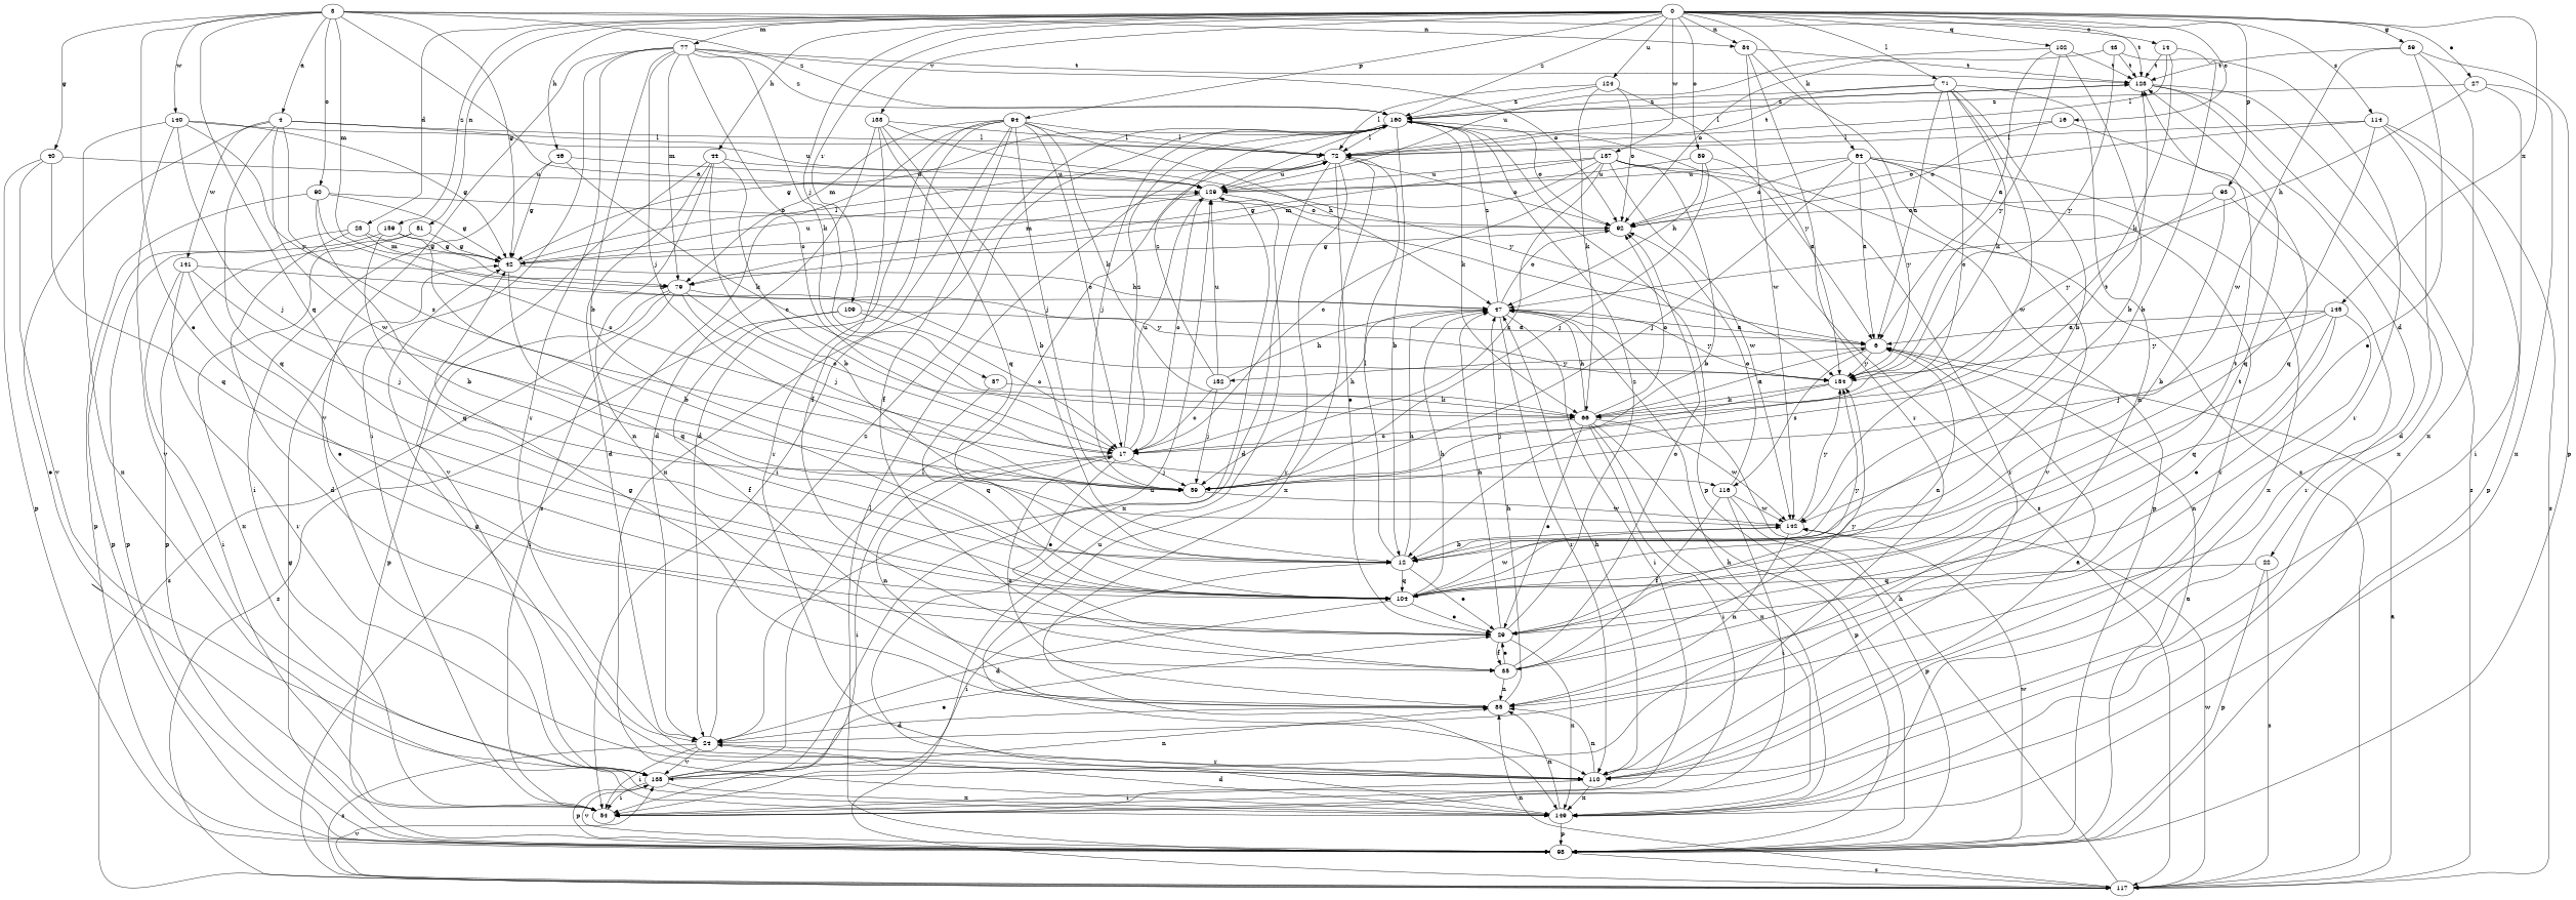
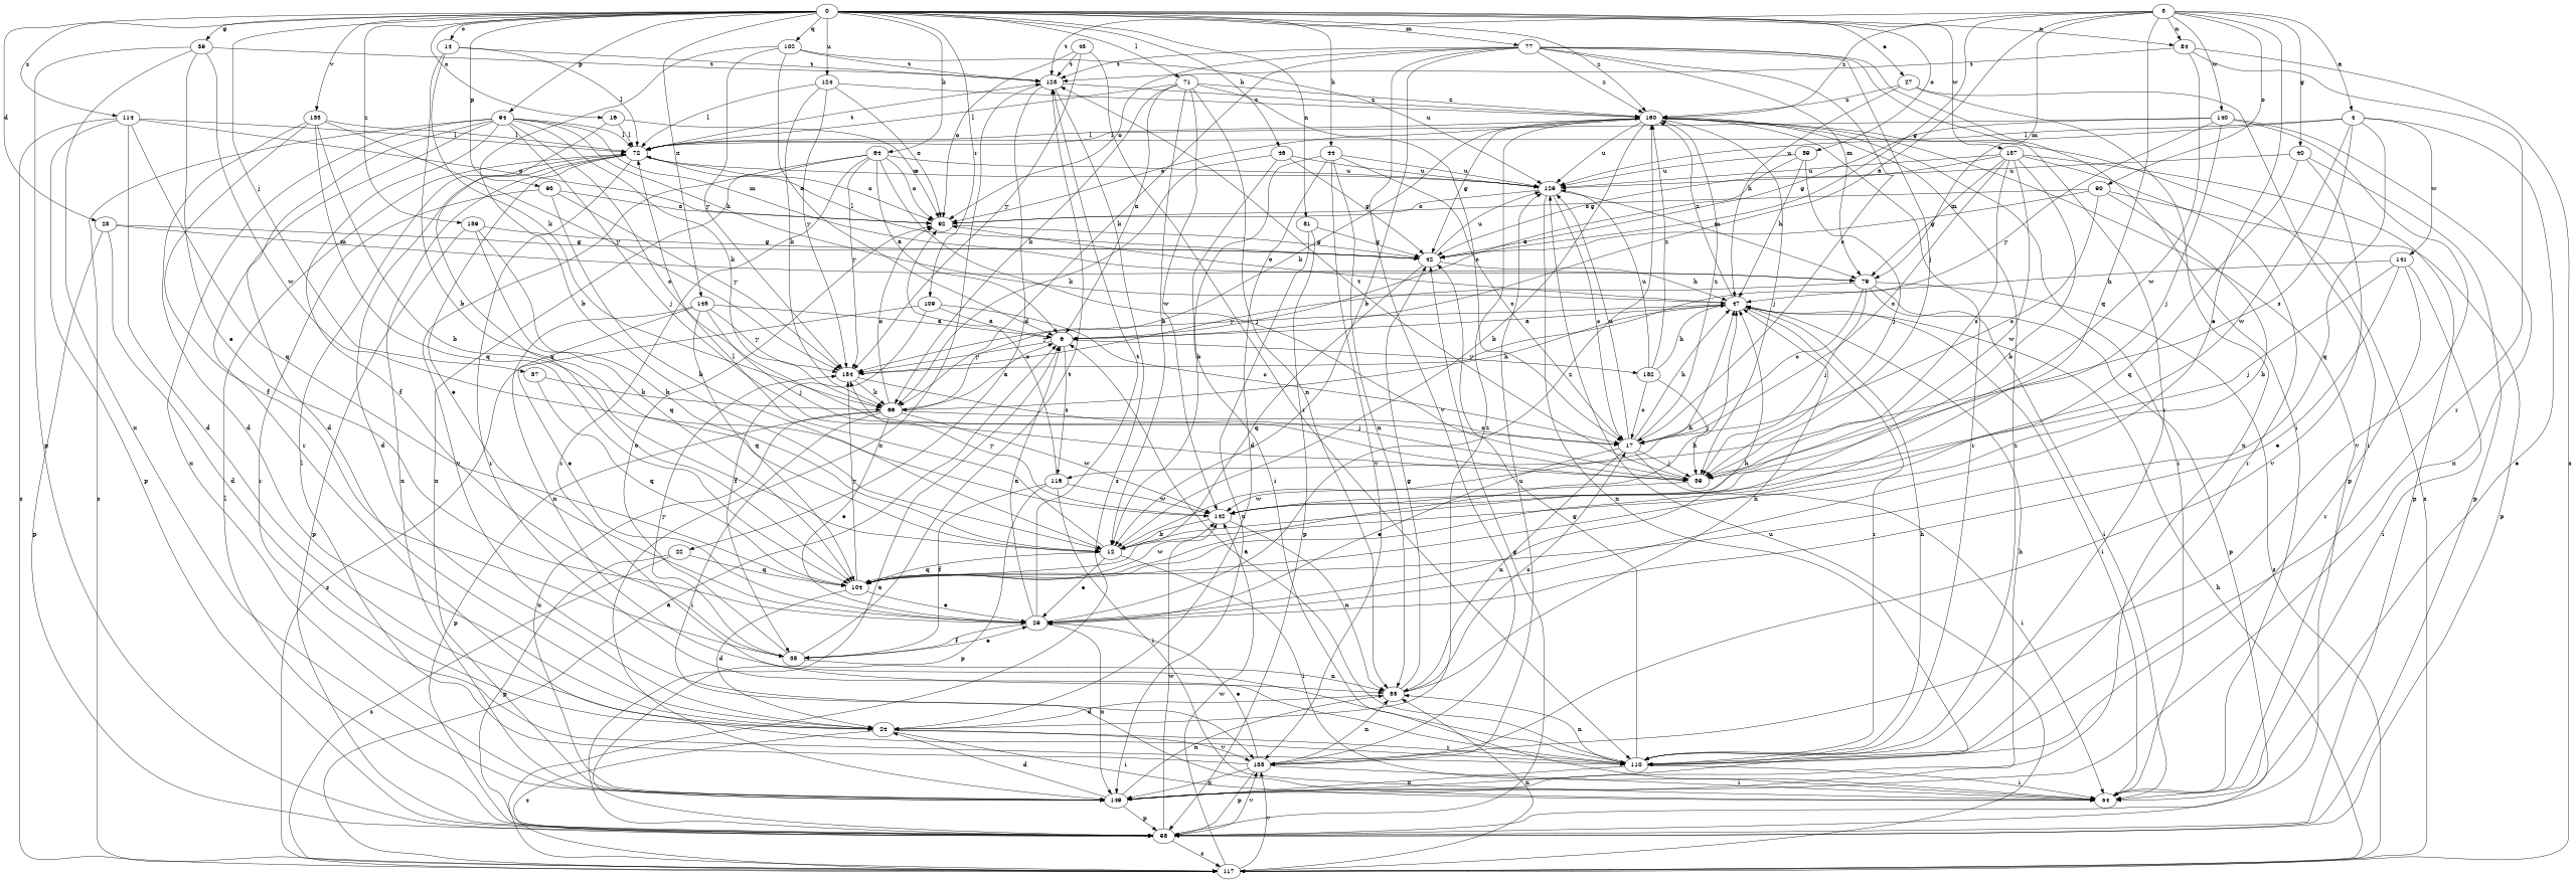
  strict digraph {
    0
    14
    16
    23
    27
    39
    44
    46
    57
    64
    71
    77
    81
    84
    89
    93
    94
    102
    109
    114
    124
    133
    137
    145
    159
    160
    123
    72
    12
    66
    104
    92
    22
    98
    117
    42
    79
    24
    54
    47
    149
    29
    142
    43
    154
    110
    129
    17
    85
    135
    6
    59
    35
    3
    4
    40
    90
    140
    116
    141
    152
    0 -> 14 [label=c]
    0 -> 16 [label=c]
    0 -> 23 [label=d]
    0 -> 27 [label=e]
    0 -> 39 [label=g]
    0 -> 44 [label=h]
    0 -> 46 [label=h]
    0 -> 57 [label=j]
    0 -> 64 [label=k]
    0 -> 71 [label=l]
    0 -> 77 [label=m]
    0 -> 81 [label=n]
    0 -> 84 [label=n]
    0 -> 89 [label=o]
    0 -> 93 [label=p]
    0 -> 94 [label=p]
    0 -> 102 [label=q]
    0 -> 109 [label=r]
    0 -> 114 [label=s]
    0 -> 124 [label=u]
    0 -> 133 [label=v]
    0 -> 137 [label=w]
    0 -> 145 [label=x]
    0 -> 159 [label=z]
    0 -> 160 [label=z]
    14 -> 123 [label=t]
    14 -> 72 [label=l]
    14 -> 12 [label=b]
    14 -> 66 [label=k]
    16 -> 72 [label=l]
    16 -> 104 [label=q]
    16 -> 92 [label=o]
    23 -> 98 [label=p]
    23 -> 42 [label=g]
    23 -> 79 [label=m]
    23 -> 24 [label=d]
    27 -> 160 [label=z]
    27 -> 54 [label=i]
    27 -> 47 [label=h]
    27 -> 149 [label=x]
    39 -> 123 [label=t]
    39 -> 98 [label=p]
    39 -> 149 [label=x]
    39 -> 29 [label=e]
    39 -> 142 [label=w]
    44 -> 12 [label=b]
    44 -> 24 [label=d]
    44 -> 129 [label=u]
    44 -> 17 [label=c]
    44 -> 85 [label=n]
    44 -> 135 [label=v]
    46 -> 66 [label=k]
    46 -> 42 [label=g]
    46 -> 54 [label=i]
    46 -> 129 [label=u]
    57 -> 66 [label=k]
    57 -> 104 [label=q]
    64 -> 92 [label=o]
    64 -> 149 [label=x]
    64 -> 154 [label=y]
    64 -> 110 [label=r]
    64 -> 129 [label=u]
    64 -> 135 [label=v]
    64 -> 6 [label=a]
    64 -> 59 [label=j]
    71 -> 160 [label=z]
    71 -> 72 [label=l]
    71 -> 12 [label=b]
    71 -> 66 [label=k]
    71 -> 142 [label=w]
    71 -> 17 [label=c]
    71 -> 85 [label=n]
    71 -> 6 [label=a]
    77 -> 160 [label=z]
    77 -> 123 [label=t]
    77 -> 12 [label=b]
    77 -> 66 [label=k]
    77 -> 92 [label=o]
    77 -> 79 [label=m]
    77 -> 54 [label=i]
    77 -> 110 [label=r]
    77 -> 17 [label=c]
    77 -> 135 [label=v]
    77 -> 59 [label=j]
    81 -> 98 [label=p]
    81 -> 42 [label=g]
    81 -> 149 [label=x]
    84 -> 123 [label=t]
    84 -> 117 [label=s]
    84 -> 142 [label=w]
    84 -> 110 [label=r]
    89 -> 47 [label=h]
    89 -> 129 [label=u]
    89 -> 6 [label=a]
    89 -> 59 [label=j]
    93 -> 12 [label=b]
    93 -> 92 [label=o]
    93 -> 154 [label=y]
    93 -> 110 [label=r]
    94 -> 72 [label=l]
    94 -> 66 [label=k]
    94 -> 117 [label=s]
    94 -> 79 [label=m]
    94 -> 24 [label=d]
    94 -> 47 [label=h]
    94 -> 149 [label=x]
    94 -> 110 [label=r]
    94 -> 17 [label=c]
    94 -> 59 [label=j]
    94 -> 35 [label=f]
    102 -> 123 [label=t]
    102 -> 12 [label=b]
    102 -> 154 [label=y]
    102 -> 129 [label=u]
    102 -> 6 [label=a]
    109 -> 117 [label=s]
    109 -> 17 [label=c]
    109 -> 6 [label=a]
    109 -> 35 [label=f]
    114 -> 72 [label=l]
    114 -> 104 [label=q]
    114 -> 92 [label=o]
    114 -> 98 [label=p]
    114 -> 117 [label=s]
    114 -> 24 [label=d]
    124 -> 160 [label=z]
    124 -> 72 [label=l]
    124 -> 66 [label=k]
    124 -> 92 [label=o]
    124 -> 154 [label=y]
    133 -> 72 [label=l]
    133 -> 12 [label=b]
    133 -> 104 [label=q]
    133 -> 24 [label=d]
    133 -> 154 [label=y]
    133 -> 35 [label=f]
    137 -> 12 [label=b]
    137 -> 98 [label=p]
    137 -> 42 [label=g]
    137 -> 79 [label=m]
    137 -> 142 [label=w]
    137 -> 110 [label=r]
    137 -> 129 [label=u]
    137 -> 17 [label=c]
    137 -> 59 [label=s]
    145 -> 104 [label=q]
    145 -> 29 [label=e]
    145 -> 154 [label=y]
    145 -> 85 [label=n]
    145 -> 6 [label=a]
    145 -> 59 [label=j]
    159 -> 12 [label=b]
    159 -> 104 [label=q]
    159 -> 98 [label=p]
    159 -> 42 [label=g]
    160 -> 72 [label=l]
    160 -> 12 [label=b]
    160 -> 66 [label=k]
    160 -> 92 [label=o]
    160 -> 98 [label=p]
    160 -> 117 [label=s]
    160 -> 42 [label=g]
    160 -> 54 [label=i]
+   160 -> 110 [label=r]
    160 -> 129 [label=u]
    160 -> 59 [label=j]
    123 -> 160 [label=z]
    123 -> 22 [label=d]
    123 -> 117 [label=s]
    123 -> 149 [label=x]
    72 -> 123 [label=t]
    72 -> 92 [label=o]
    72 -> 24 [label=d]
    72 -> 149 [label=x]
    72 -> 29 [label=e]
    72 -> 110 [label=r]
    72 -> 129 [label=u]
    12 -> 72 [label=l]
    12 -> 104 [label=q]
    12 -> 54 [label=i]
    12 -> 47 [label=h]
    12 -> 29 [label=e]
    66 -> 92 [label=o]
    66 -> 98 [label=p]
    66 -> 54 [label=i]
    66 -> 47 [label=h]
    66 -> 149 [label=x]
    66 -> 29 [label=e]
    66 -> 142 [label=w]
    66 -> 17 [label=c]
    66 -> 6 [label=a]
    104 -> 24 [label=d]
    104 -> 47 [label=h]
    104 -> 29 [label=e]
    104 -> 142 [label=w]
    104 -> 154 [label=y]
    92 -> 42 [label=g]
    22 -> 104 [label=q]
    22 -> 98 [label=p]
    22 -> 117 [label=s]
    98 -> 72 [label=l]
    98 -> 117 [label=s]
    98 -> 42 [label=g]
    98 -> 142 [label=w]
    98 -> 135 [label=v]
    98 -> 6 [label=a]
    117 -> 47 [label=h]
    117 -> 142 [label=w]
    117 -> 129 [label=u]
    117 -> 85 [label=n]
    117 -> 135 [label=v]
    117 -> 6 [label=a]
    42 -> 72 [label=l]
    42 -> 104 [label=q]
    42 -> 47 [label=h]
    42 -> 129 [label=u]
    79 -> 98 [label=p]
    79 -> 117 [label=s]
    79 -> 54 [label=i]
    79 -> 154 [label=y]
    79 -> 17 [label=c]
    79 -> 59 [label=j]
    24 -> 160 [label=z]
    24 -> 117 [label=s]
    24 -> 54 [label=i]
    24 -> 110 [label=r]
    24 -> 135 [label=v]
    47 -> 160 [label=z]
    47 -> 92 [label=o]
    47 -> 54 [label=i]
    47 -> 154 [label=y]
    47 -> 110 [label=r]
    47 -> 6 [label=a]
    149 -> 98 [label=p]
    149 -> 24 [label=d]
    149 -> 47 [label=h]
    149 -> 85 [label=n]
    29 -> 160 [label=z]
    29 -> 123 [label=t]
    29 -> 47 [label=h]
    29 -> 149 [label=x]
    29 -> 6 [label=a]
    29 -> 35 [label=f]
    142 -> 12 [label=b]
    142 -> 154 [label=y]
    142 -> 85 [label=n]
    43 -> 123 [label=t]
    43 -> 92 [label=o]
    43 -> 154 [label=y]
    43 -> 110 [label=r]
    154 -> 66 [label=k]
    154 -> 59 [label=j]
+   110 -> 160 [label=z]
    110 -> 42 [label=g]
    110 -> 54 [label=i]
    110 -> 47 [label=h]
    110 -> 149 [label=x]
    110 -> 85 [label=n]
    110 -> 6 [label=a]
    129 -> 92 [label=o]
    129 -> 79 [label=m]
    129 -> 149 [label=x]
    129 -> 17 [label=c]
    17 -> 160 [label=z]
    17 -> 54 [label=i]
    17 -> 47 [label=h]
    17 -> 29 [label=e]
    17 -> 129 [label=u]
    17 -> 85 [label=n]
    17 -> 59 [label=j]
    85 -> 42 [label=g]
    85 -> 24 [label=d]
    85 -> 47 [label=h]
    85 -> 17 [label=c]
    135 -> 72 [label=l]
    135 -> 98 [label=p]
    135 -> 54 [label=i]
    135 -> 149 [label=x]
    135 -> 29 [label=e]
    135 -> 129 [label=u]
    135 -> 85 [label=n]
    6 -> 154 [label=y]
    6 -> 116 [label=s]
    6 -> 152 [label=y]
    59 -> 123 [label=t]
    59 -> 142 [label=w]
    35 -> 123 [label=t]
    35 -> 92 [label=o]
    35 -> 29 [label=e]
    35 -> 154 [label=y]
    35 -> 85 [label=n]
    3 -> 84 [label=n]
    3 -> 160 [label=z]
    3 -> 123 [label=t]
    3 -> 104 [label=q]
    3 -> 42 [label=g]
    3 -> 79 [label=m]
    3 -> 29 [label=e]
    3 -> 6 [label=a]
    3 -> 4 [label=a]
    3 -> 40 [label=g]
    3 -> 90 [label=o]
    3 -> 140 [label=w]
    4 -> 72 [label=l]
    4 -> 104 [label=q]
    4 -> 54 [label=e]
    4 -> 142 [label=w]
    4 -> 129 [label=u]
    4 -> 116 [label=s]
    4 -> 141 [label=w]
    40 -> 104 [label=q]
    40 -> 98 [label=p]
    40 -> 129 [label=u]
    40 -> 135 [label=v]
    90 -> 12 [label=b]
    90 -> 92 [label=o]
    90 -> 98 [label=p]
    90 -> 42 [label=g]
    90 -> 17 [label=c]
    140 -> 72 [label=l]
    140 -> 42 [label=g]
    140 -> 149 [label=x]
    140 -> 154 [label=y]
    140 -> 135 [label=v]
    140 -> 59 [label=j]
    116 -> 92 [label=o]
    116 -> 98 [label=p]
    116 -> 54 [label=i]
    116 -> 142 [label=w]
    116 -> 35 [label=f]
    141 -> 54 [label=i]
    141 -> 47 [label=h]
    141 -> 29 [label=e]
    141 -> 110 [label=r]
    141 -> 59 [label=j]
    152 -> 160 [label=z]
    152 -> 47 [label=h]
    152 -> 129 [label=u]
    152 -> 17 [label=c]
    152 -> 59 [label=j]
  }
